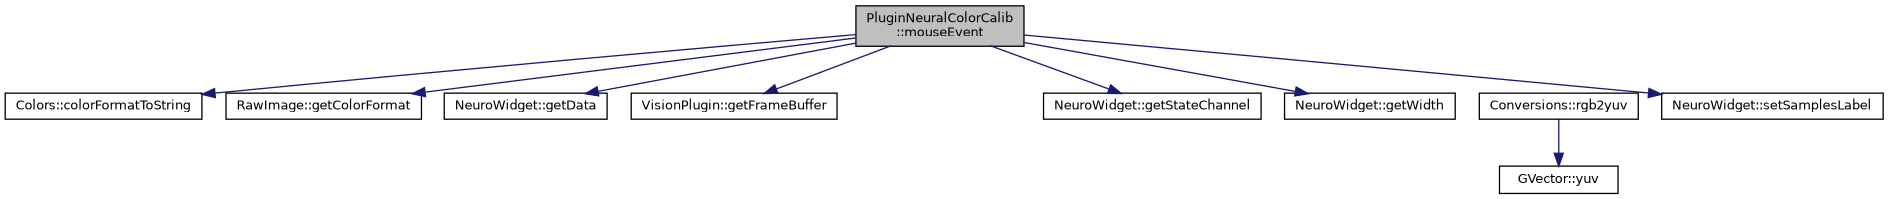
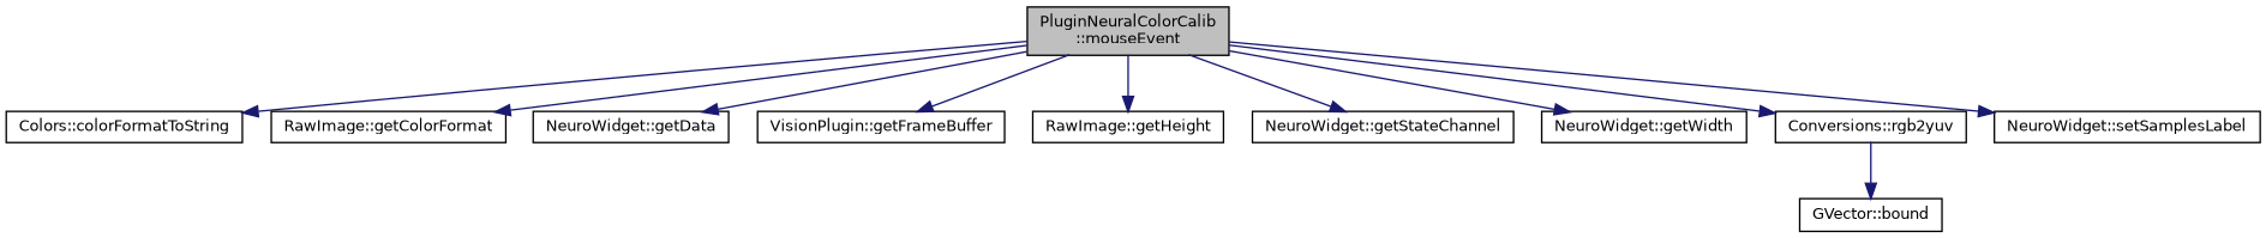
  digraph {
    rankdir=TB
    node [color=black fillcolor=white fontname=Helvetica fontsize=10 shape=record style=filled]
    edge [color=midnightblue fontname=Helvetica fontsize=10 labelfontname=Helvetica labelfontsize=10 style=solid]
    n1 [fillcolor=grey75 fontcolor=black height=0.2 label="PluginNeuralColorCalib\l::mouseEvent" width=0.4]
    n2 [height=0.2 label="Colors::colorFormatToString" width=0.4]
    n3 [height=0.2 label="RawImage::getColorFormat" width=0.4]
    n4 [height=0.2 label="NeuroWidget::getData" width=0.4]
    n5 [height=0.2 label="VisionPlugin::getFrameBuffer" width=0.4]
+   n6 [height=0.2 label="RawImage::getHeight" width=0.4]
    n7 [height=0.2 label="NeuroWidget::getStateChannel" width=0.4]
    n8 [height=0.2 label="NeuroWidget::getWidth" width=0.4]
    n9 [height=0.2 label="Conversions::rgb2yuv" width=0.4]
    n10 [height=0.2 label="NeuroWidget::setSamplesLabel" width=0.4]
-   n11 [height=0.2 label="GVector::yuv" width=0.4]
+   n11 [height=0.2 label="GVector::bound" width=0.4]
    n1 -> n2
    n1 -> n3
    n1 -> n4
    n1 -> n5
+   n1 -> n6
    n1 -> n7
    n1 -> n8
+   n1 -> n9
    n1 -> n10
    n9 -> n11
  }
